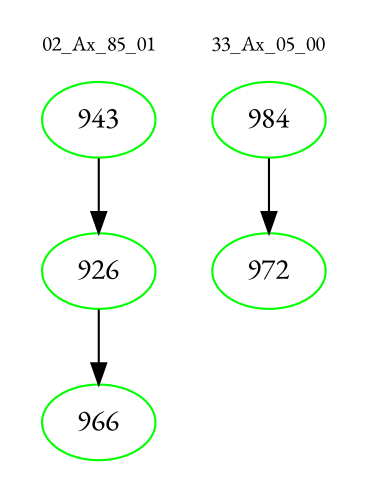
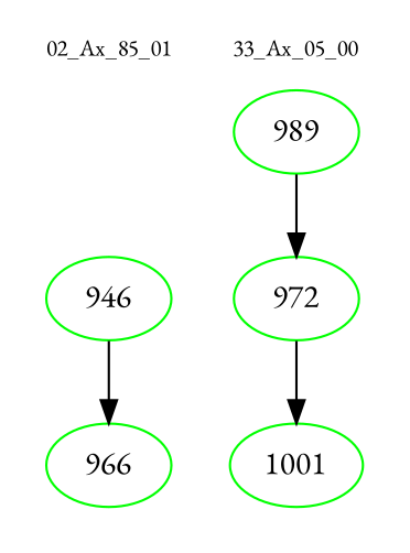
  digraph {
    fontname="EB Garamond"
    node [color=green fontname="EB Garamond"]
    edge [color=black fontname="EB Garamond"]
-   n1 [label=943]
-   n2 [label=926]
+   n2 [label=946]
    n3 [label=966]
-   n4 [label=984]
+   n4 [label=989]
    n5 [label=972]
+   n6 [label=1001]
    subgraph cluster_1 {
      color=white
      fontsize=10
      label="02_Ax_85_01"
-     n1
      n2
      n3
    }
    subgraph cluster_2 {
      color=white
      fontsize=10
      label="33_Ax_05_00"
      n4
      n5
+     n6
    }
-   n1 -> n2
    n2 -> n3
    n4 -> n5
+   n5 -> n6
  }
